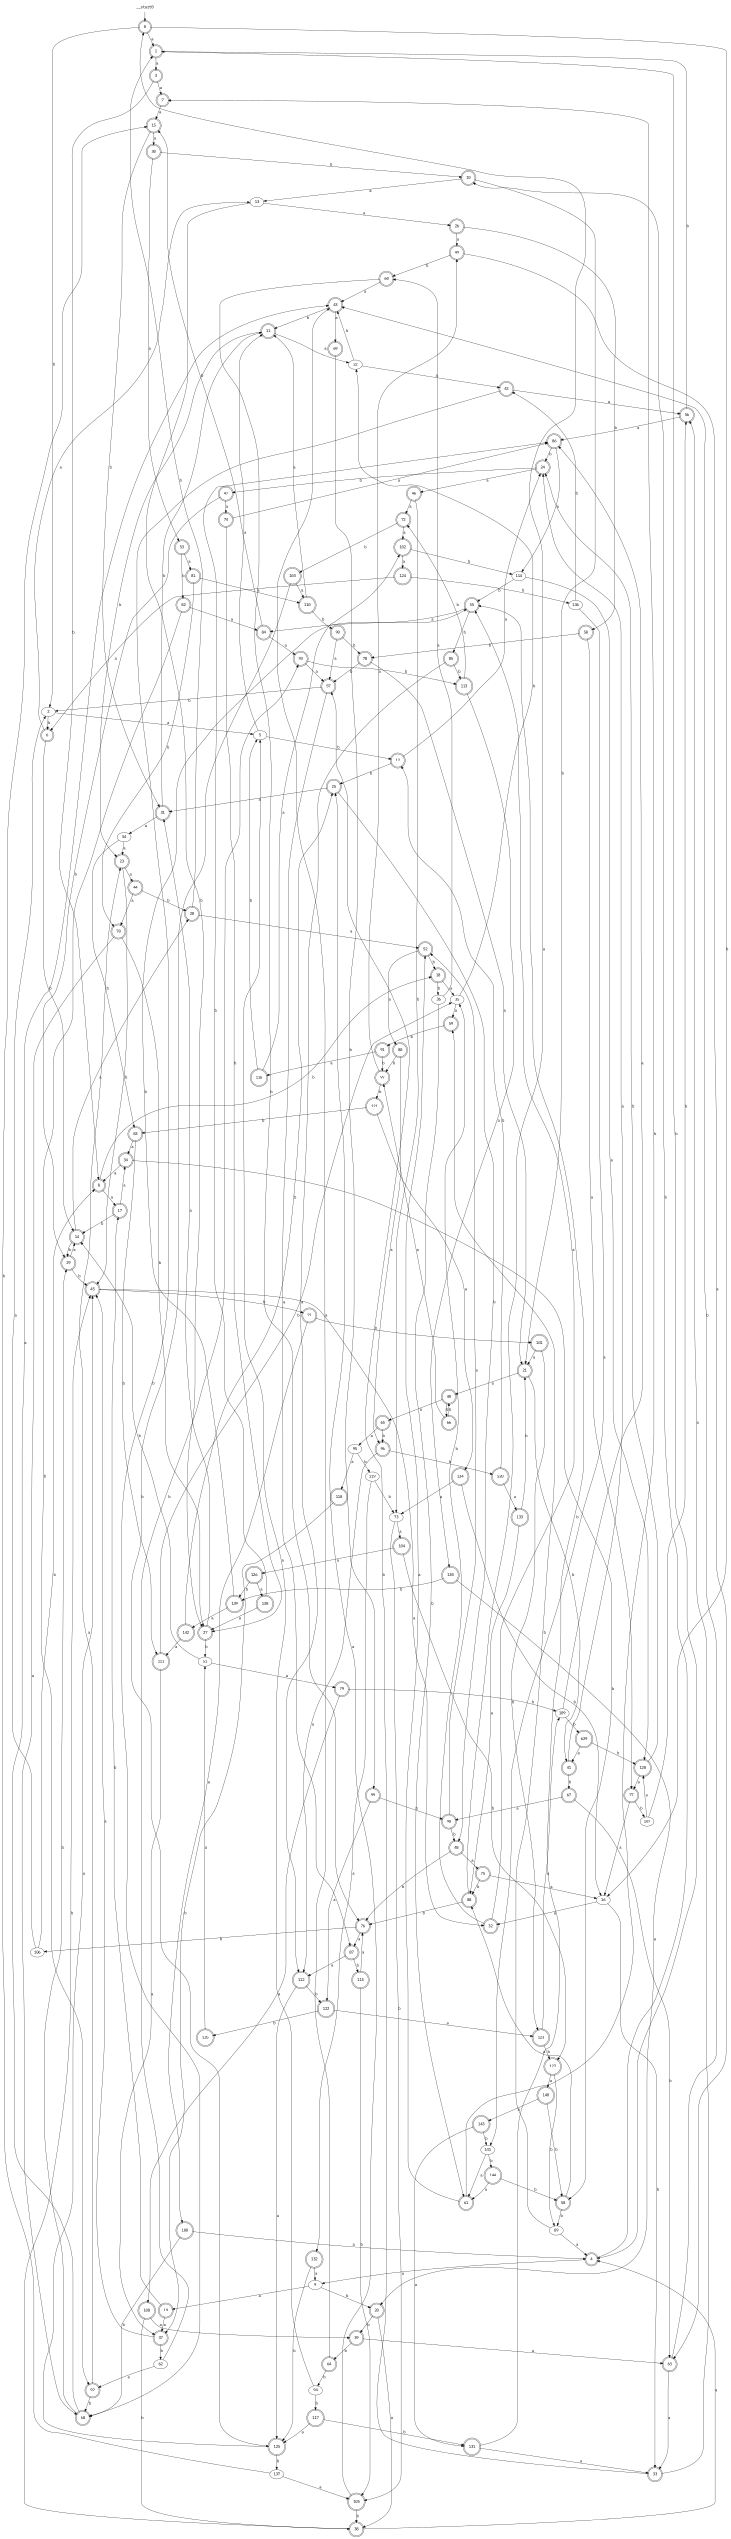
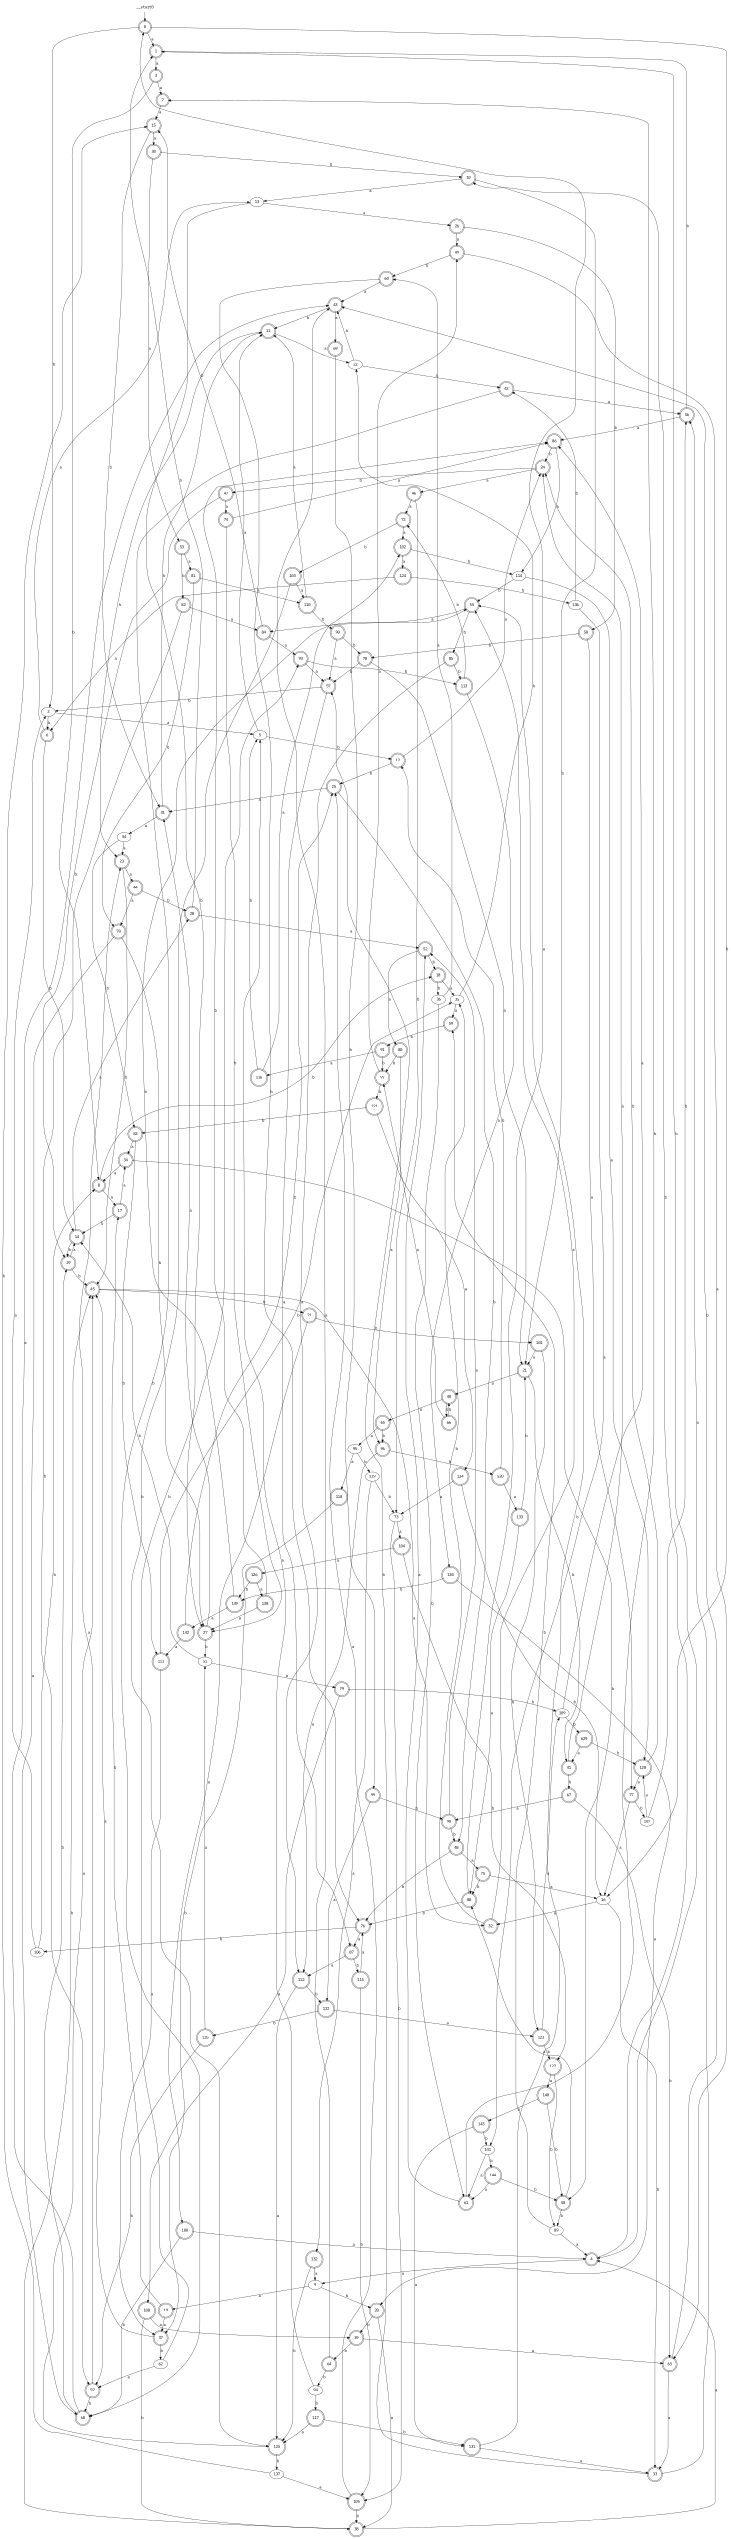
  digraph {
    fontname="IBM Plex Mono"
    node [fontname="IBM Plex Mono" shape=doublecircle]
    edge [fontname="IBM Plex Mono"]
    __start0 [shape=none]
    0
    1
    2 [shape=""]
    16 [shape=""]
    3
    4
    5 [shape=""]
    6
    7
    8
    9 [shape=""]
    10
    11
    12
    13 [shape=""]
    14
    15
    17
    18
    19
    20
    21
    22 [shape=""]
    23
    24
    25
    26
    27
    28
    29
    30
    31
    32
    33
    34
    35 [shape=""]
    36 [shape=""]
    37
    38
    39
    40
    41
    42
    43
    44
    45
    46
    47
    48
    49
    50
    51 [shape=""]
    52
    53
    54 [shape=""]
    55
    56
    57
    58
    59
    60
    61
    62 [shape=""]
    63
    64
    65
    66
    67
    68
    69
    70
    71
    72
    73 [shape=""]
    74
    75
    76
    77
    78
    79
    80
    81
    82
    83
    84
    85
    86
    87
    88
    89 [shape=""]
    91
    92
    93
    94 [shape=""]
    95 [shape=""]
    96
    97
    98
    99
    100
    101
    102
    103
    104
    105
    106 [shape=""]
    107 [shape=""]
    108
    109 [shape=""]
    110
    111
    112
    113
    114 [shape=""]
    115
    90
    116
    117
    118
    119 [shape=""]
    n122 [label=520]
    121
    122
    123
    124
    125
    126
    127
    128
    n131 [label=629]
    130
    131
    132
    133
    134
    135
    136 [shape=""]
    137 [shape=""]
    138
    139
    140
    141 [shape=""]
    142
    143
    144
    __start0 -> 0
    0 -> 1 [label=a]
    0 -> 2 [label=b]
    0 -> 16 [label=b]
    1 -> 3 [label=a]
    1 -> 4 [label=b]
    2 -> 5 [label=a]
    2 -> 6 [label=b]
    16 -> 32 [label=a]
    16 -> 33 [label=b]
    3 -> 7 [label=a]
    3 -> 8 [label=b]
    4 -> 9 [label=a]
    4 -> 10 [label=b]
    5 -> 11 [label=a]
    5 -> 12 [label=b]
    6 -> 13 [label=a]
    6 -> 14 [label=b]
    7 -> 15 [label=a]
    8 -> 17 [label=a]
    8 -> 18 [label=b]
    9 -> 19 [label=a]
    9 -> 20 [label=b]
    10 -> 13 [label=a]
    10 -> 21 [label=b]
    11 -> 22 [label=a]
    11 -> 23 [label=b]
    12 -> 24 [label=a]
    12 -> 25 [label=b]
    13 -> 26 [label=a]
    13 -> 27 [label=b]
    14 -> 28 [label=a]
    14 -> 29 [label=b]
    15 -> 30 [label=a]
    15 -> 31 [label=b]
    17 -> 14 [label=b]
    17 -> 34 [label=a]
    18 -> 35 [label=a]
    18 -> 36 [label=b]
    19 -> 17 [label=b]
    19 -> 37 [label=a]
    20 -> 38 [label=a]
    20 -> 39 [label=b]
    21 -> 40 [label=a]
    21 -> 41 [label=b]
    22 -> 42 [label=a]
    22 -> 43 [label=b]
    23 -> 44 [label=a]
    23 -> 45 [label=b]
    24 -> 46 [label=a]
    24 -> 47 [label=b]
    25 -> 31 [label=a]
    25 -> 48 [label=b]
    26 -> 49 [label=a]
    26 -> 50 [label=b]
    27 -> 31 [label=a]
    27 -> 51 [label=b]
    28 -> 1 [label=b]
    28 -> 52 [label=a]
    29 -> 14 [label=a]
    29 -> 45 [label=b]
    30 -> 10 [label=b]
    30 -> 53 [label=a]
    31 -> 11 [label=b]
    31 -> 54 [label=a]
    32 -> 35 [label=b]
    32 -> 55 [label=a]
    33 -> 56 [label=a]
    33 -> 57 [label=b]
    34 -> 8 [label=a]
    34 -> 58 [label=b]
    35 -> 22 [label=b]
    35 -> 59 [label=a]
    36 -> 60 [label=a]
    36 -> 61 [label=b]
    37 -> 45 [label=a]
    37 -> 62 [label=b]
    38 -> 4 [label=a]
    38 -> 45 [label=b]
    39 -> 63 [label=a]
    39 -> 64 [label=b]
    40 -> 65 [label=a]
    40 -> 66 [label=b]
    41 -> 24 [label=a]
    41 -> 67 [label=b]
    42 -> 56 [label=a]
    42 -> 68 [label=b]
    43 -> 11 [label=b]
    43 -> 69 [label=a]
    44 -> 28 [label=b]
    44 -> 70 [label=a]
    45 -> 32 [label=a]
    45 -> 71 [label=b]
    46 -> 72 [label=a]
    46 -> 73 [label=b]
    47 -> 29 [label=b]
    47 -> 74 [label=a]
    48 -> 75 [label=a]
    48 -> 76 [label=b]
    49 -> 60 [label=b]
    49 -> 63 [label=a]
    50 -> 77 [label=a]
    50 -> 78 [label=b]
    51 -> 14 [label=b]
    51 -> 79 [label=a]
    52 -> 18 [label=b]
    52 -> 80 [label=a]
    53 -> 81 [label=a]
    53 -> 82 [label=b]
    54 -> 23 [label=a]
    54 -> 83 [label=b]
    55 -> 84 [label=a]
    55 -> 85 [label=b]
    56 -> 1 [label=b]
    56 -> 86 [label=a]
    57 -> 2 [label=b]
    57 -> 87 [label=a]
    58 -> 88 [label=a]
    58 -> 89 [label=b]
    59 -> 91 [label=b]
    60 -> 43 [label=a]
    60 -> 76 [label=b]
    61 -> 7 [label=b]
    61 -> 52 [label=a]
    62 -> 92 [label=a]
    62 -> 93 [label=b]
    63 -> 33 [label=a]
    63 -> 43 [label=b]
    64 -> 43 [label=a]
    64 -> 94 [label=b]
    65 -> 95 [label=a]
    65 -> 96 [label=b]
    66 -> 40 [label=b]
    66 -> 97 [label=a]
    67 -> 63 [label=b]
    67 -> 98 [label=a]
    68 -> 29 [label=b]
    68 -> 43 [label=a]
    69 -> 99 [label=b]
    70 -> 27 [label=b]
    70 -> 68 [label=a]
    71 -> 100 [label=a]
    71 -> 101 [label=b]
    72 -> 102 [label=a]
    72 -> 103 [label=b]
    73 -> 104 [label=a]
    73 -> 105 [label=b]
    74 -> 27 [label=b]
    74 -> 86 [label=a]
    75 -> 16 [label=a]
    75 -> 88 [label=b]
    76 -> 87 [label=a]
    76 -> 106 [label=b]
    77 -> 16 [label=a]
    77 -> 107 [label=b]
    78 -> 21 [label=a]
    78 -> 57 [label=b]
    79 -> 108 [label=a]
    79 -> 109 [label=b]
    80 -> 96 [label=a]
    80 -> 97 [label=b]
    81 -> 70 [label=b]
    81 -> 110 [label=a]
    82 -> 84 [label=a]
    82 -> 92 [label=b]
    83 -> 34 [label=a]
    83 -> 111 [label=b]
    84 -> 15 [label=b]
    84 -> 93 [label=a]
    85 -> 112 [label=a]
    85 -> 113 [label=b]
    86 -> 24 [label=b]
    86 -> 114 [label=a]
    87 -> 112 [label=a]
    87 -> 115 [label=b]
    88 -> 0 [label=a]
    88 -> 76 [label=b]
    89 -> 4 [label=a]
    89 -> 59 [label=b]
    91 -> 97 [label=b]
    91 -> 116 [label=a]
    92 -> 23 [label=a]
    92 -> 68 [label=b]
    93 -> 57 [label=a]
    93 -> 113 [label=b]
    94 -> 5 [label=a]
    94 -> 117 [label=b]
    95 -> 118 [label=a]
    95 -> 119 [label=b]
    96 -> 112 [label=a]
    96 -> n122 [label=b]
    97 -> 49 [label=a]
    97 -> 121 [label=b]
    98 -> 48 [label=b]
    98 -> 52 [label=a]
    99 -> 98 [label=b]
    99 -> 122 [label=a]
    100 -> 4 [label=a]
    100 -> 68 [label=b]
    101 -> 21 [label=a]
    101 -> 123 [label=b]
    102 -> 114 [label=b]
    102 -> 124 [label=a]
    103 -> 110 [label=a]
    103 -> 125 [label=b]
    104 -> 126 [label=a]
    104 -> 127 [label=b]
    105 -> 25 [label=a]
    105 -> 38 [label=b]
    106 -> 2 [label=a]
    106 -> 8 [label=b]
    107 -> 56 [label=b]
    107 -> 128 [label=a]
    108 -> 38 [label=b]
    108 -> 39 [label=a]
    109 -> 86 [label=a]
    109 -> n131 [label=b]
    110 -> 11 [label=a]
    110 -> 90 [label=b]
    111 -> 35 [label=b]
    111 -> 37 [label=a]
    112 -> 122 [label=b]
    112 -> 125 [label=a]
    113 -> 72 [label=b]
    113 -> 130 [label=a]
    114 -> 55 [label=b]
    114 -> 128 [label=a]
    115 -> 76 [label=a]
    115 -> 105 [label=b]
    90 -> 57 [label=a]
    90 -> 78 [label=b]
    116 -> 5 [label=b]
    116 -> 102 [label=a]
    117 -> 125 [label=a]
    117 -> 131 [label=b]
    118 -> 37 [label=b]
    119 -> 73 [label=b]
    119 -> 132 [label=a]
    n122 -> 12 [label=b]
    n122 -> 133 [label=a]
    121 -> 83 [label=b]
    121 -> 134 [label=a]
    122 -> 123 [label=a]
    122 -> 135 [label=b]
    123 -> 109 [label=a]
    123 -> 127 [label=b]
    124 -> 6 [label=a]
    124 -> 136 [label=b]
    125 -> 45 [label=a]
    125 -> 137 [label=b]
    126 -> 138 [label=a]
    126 -> 139 [label=b]
    127 -> 89 [label=b]
    127 -> 140 [label=a]
    128 -> 24 [label=b]
    128 -> 77 [label=a]
    n131 -> 41 [label=a]
    n131 -> 128 [label=b]
    130 -> 20 [label=a]
    130 -> 139 [label=b]
    131 -> 33 [label=a]
    131 -> 55 [label=b]
    132 -> 9 [label=a]
    132 -> 125 [label=b]
    133 -> 21 [label=b]
    133 -> 88 [label=a]
    134 -> 16 [label=b]
    134 -> 73 [label=a]
    135 -> 51 [label=a]
+   135 -> 92 [label=b]
    136 -> 42 [label=b]
    136 -> 141 [label=a]
    137 -> 15 [label=b]
    137 -> 105 [label=a]
    138 -> 27 [label=a]
    138 -> 86 [label=b]
    139 -> 55 [label=b]
    139 -> 142 [label=a]
    140 -> 58 [label=b]
    140 -> 143 [label=a]
    141 -> 61 [label=a]
    141 -> 144 [label=b]
    142 -> 25 [label=b]
    142 -> 111 [label=a]
    143 -> 131 [label=a]
    143 -> 141 [label=b]
    144 -> 58 [label=b]
    144 -> 61 [label=a]
  }
